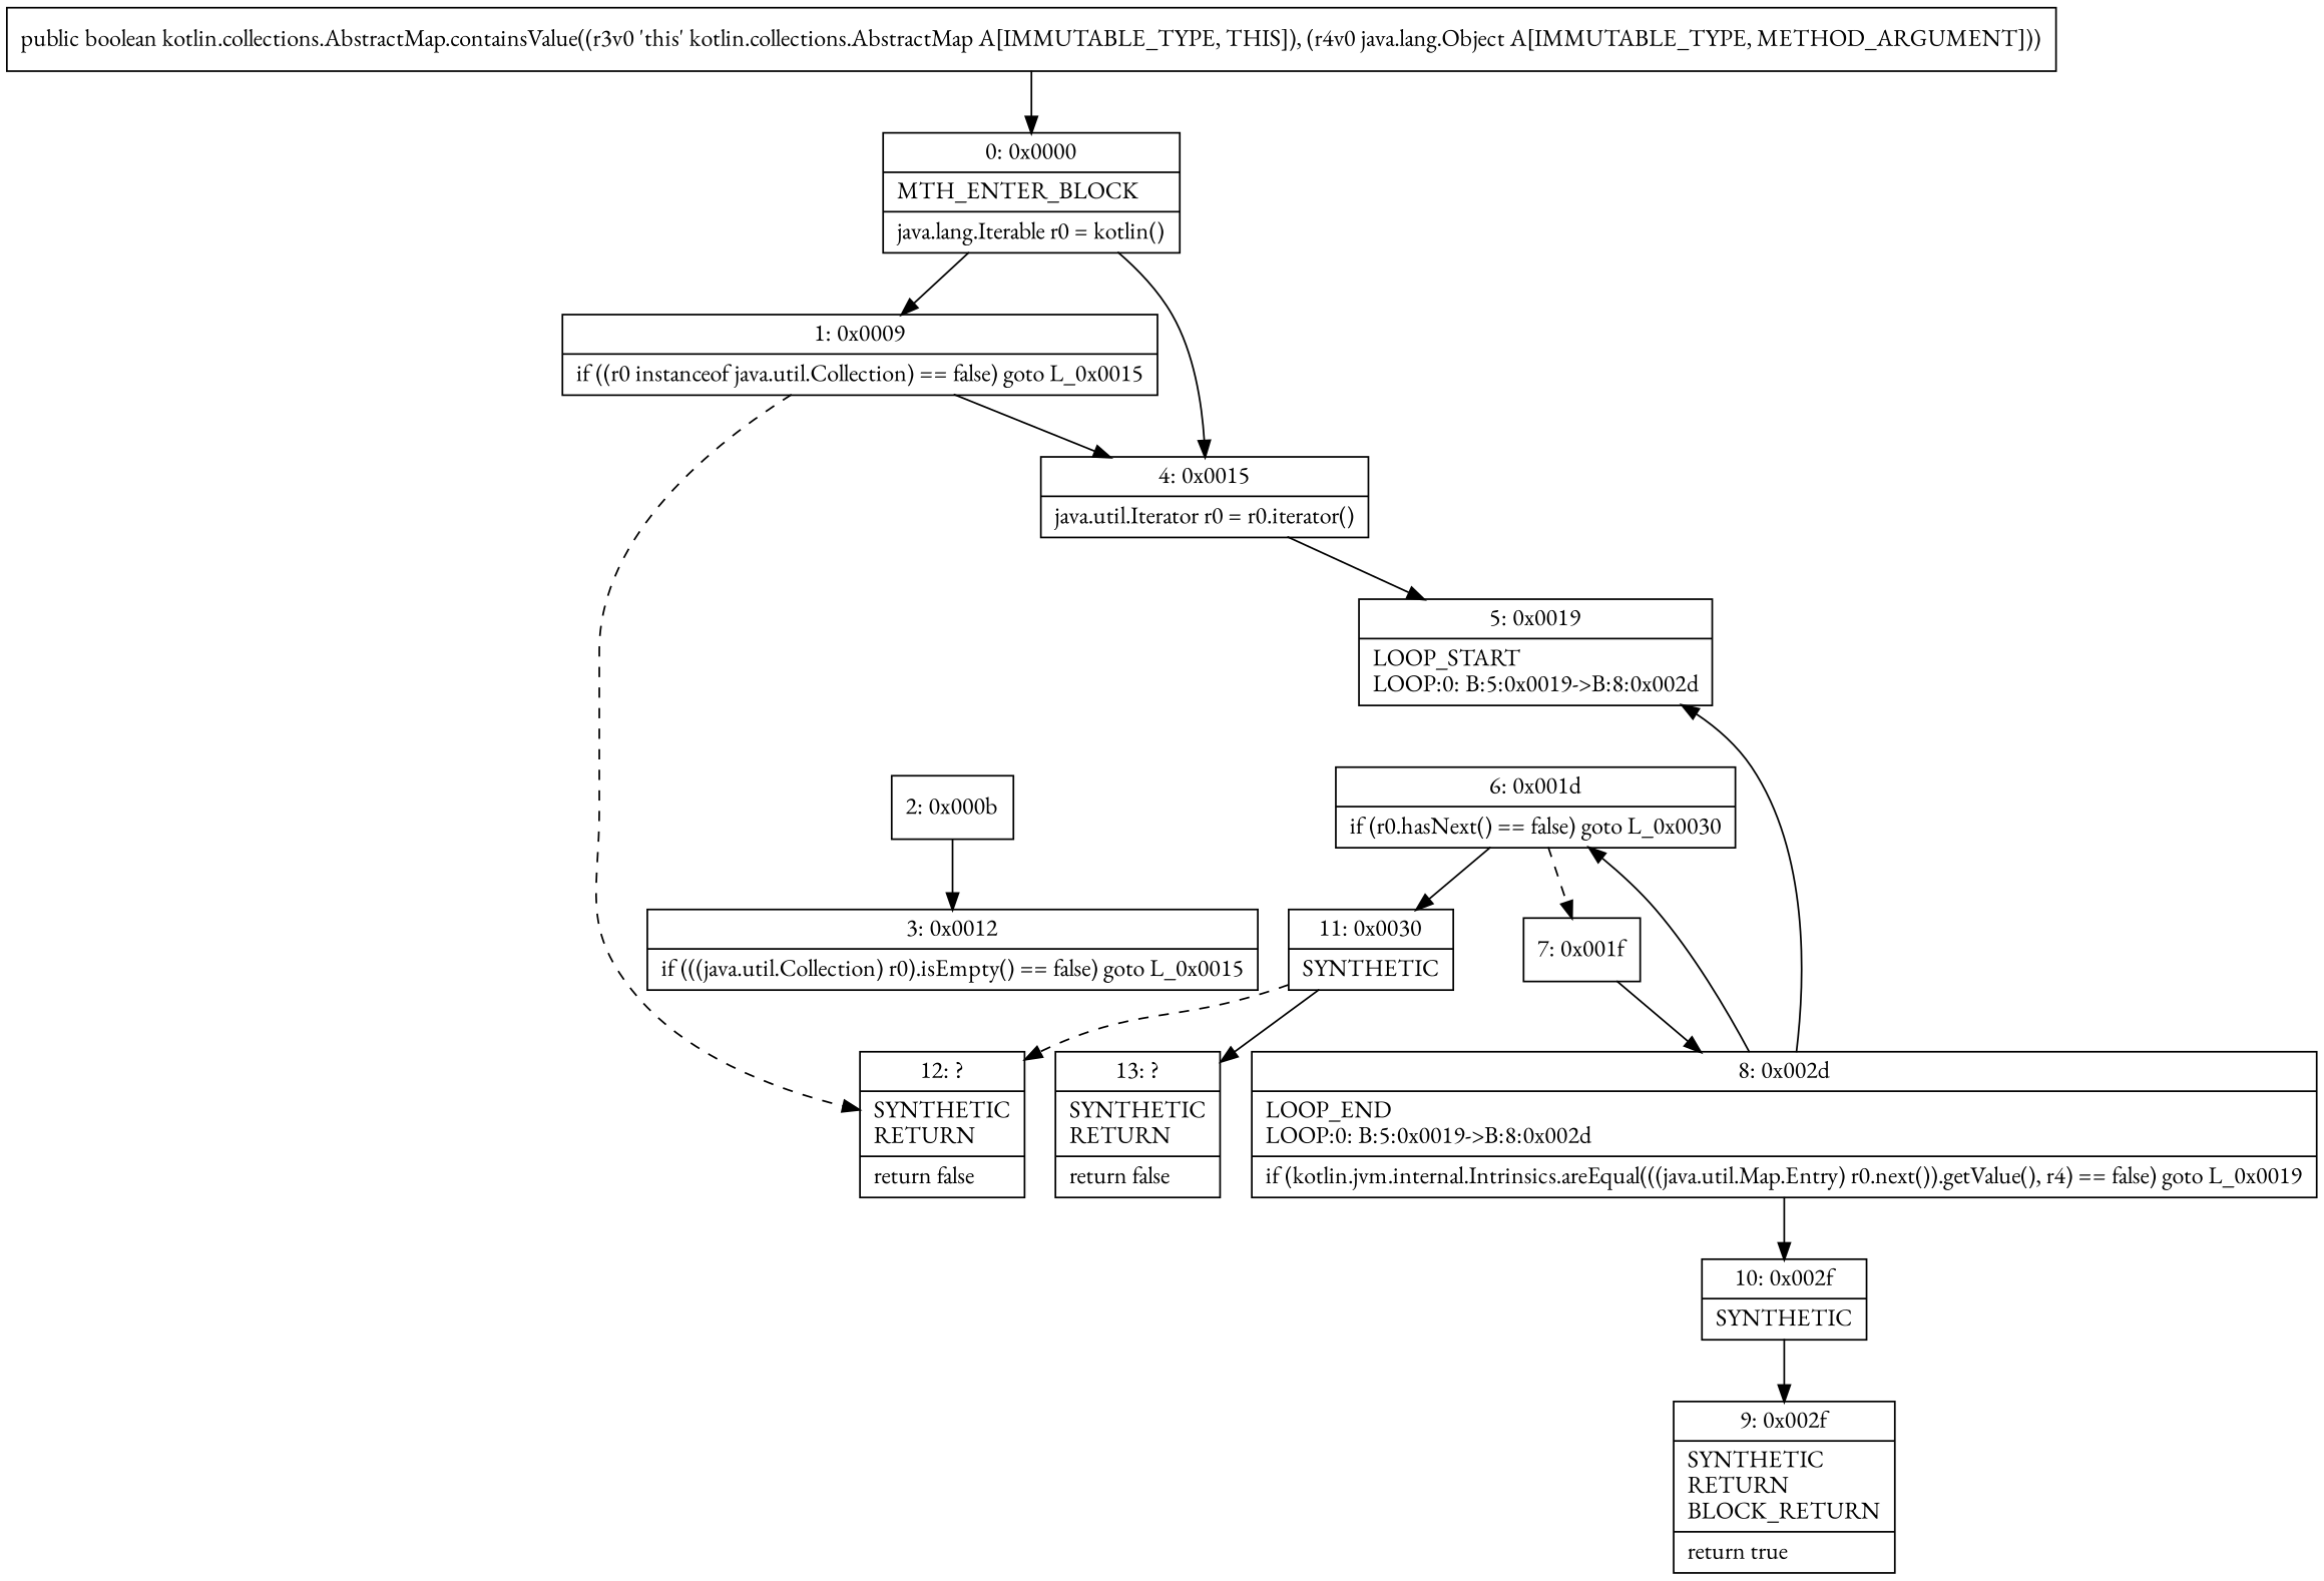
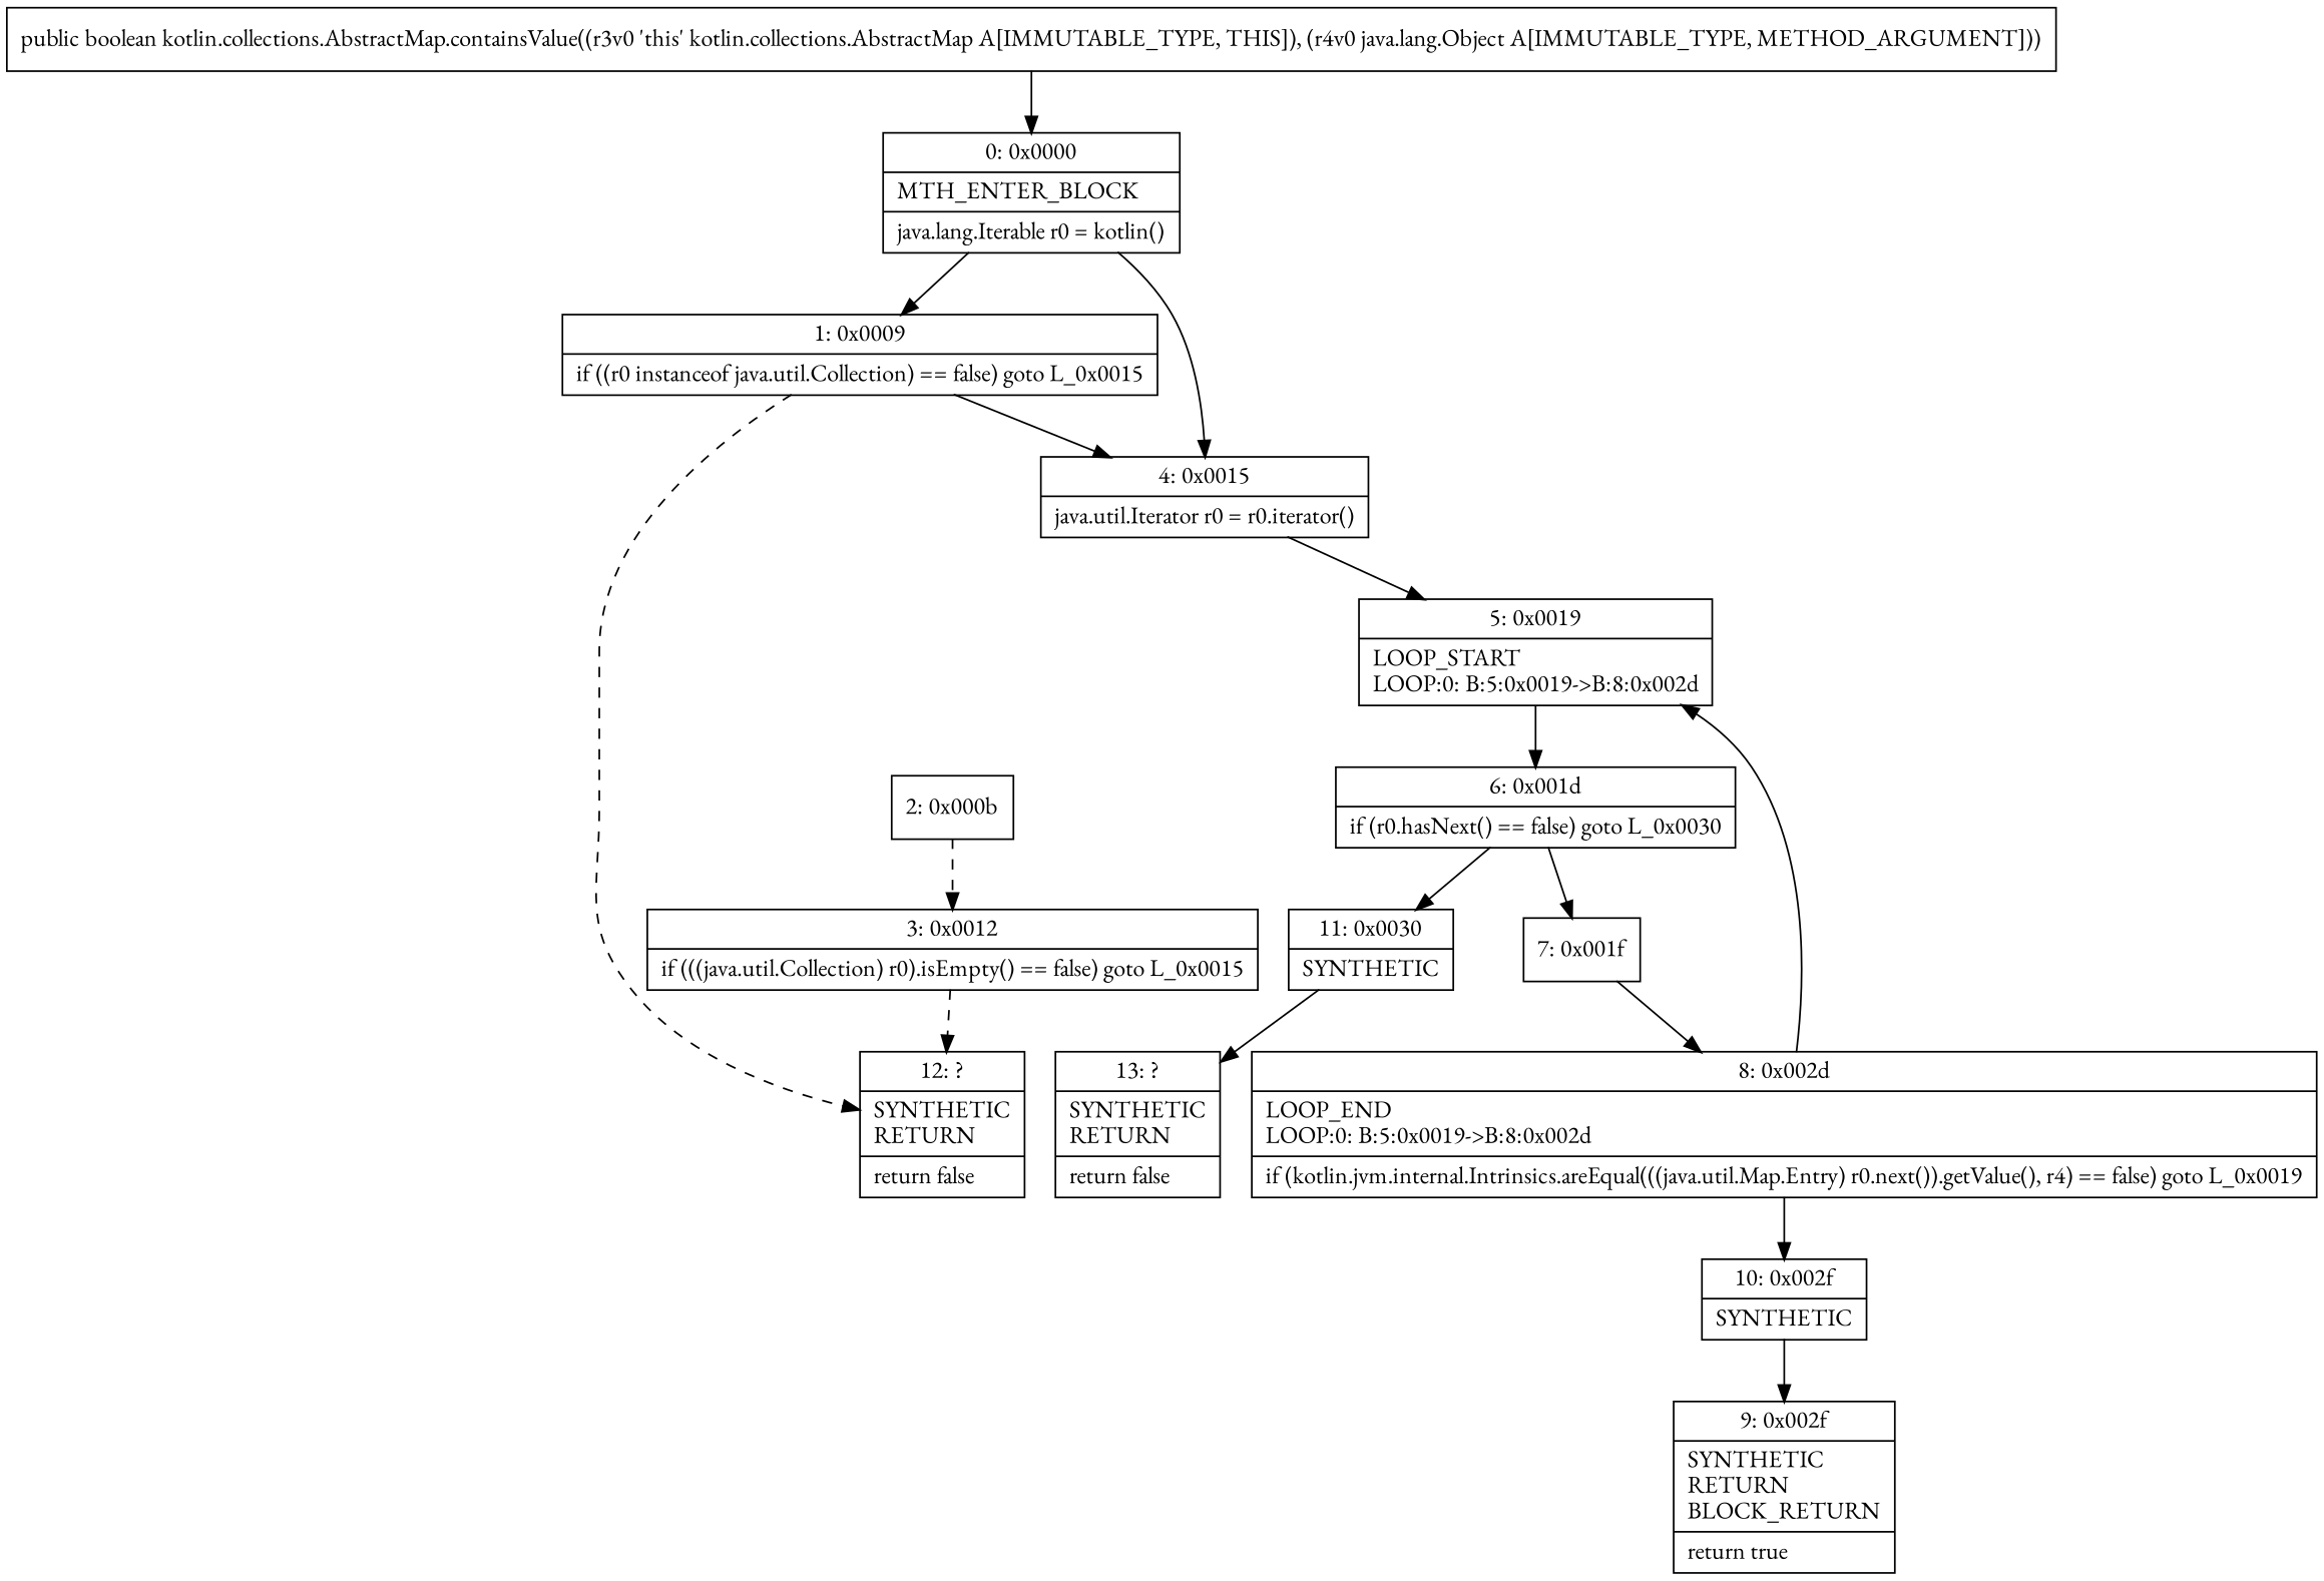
  digraph {
    fontname="EB Garamond"
    node [fontname="EB Garamond" shape=record]
    edge [fontname="EB Garamond"]
    n1 [label="{0\:\ 0x0000|MTH_ENTER_BLOCK\l|java.lang.Iterable r0 = kotlin()\l}"]
    n2 [label="{1\:\ 0x0009|if ((r0 instanceof java.util.Collection) == false) goto L_0x0015\l}"]
    n3 [label="{4\:\ 0x0015|java.util.Iterator r0 = r0.iterator()\l}"]
    n4 [label="{12\:\ ?|SYNTHETIC\lRETURN\l|return false\l}"]
    n5 [label="{2\:\ 0x000b}"]
    n6 [label="{3\:\ 0x0012|if (((java.util.Collection) r0).isEmpty() == false) goto L_0x0015\l}"]
    n7 [label="{5\:\ 0x0019|LOOP_START\lLOOP:0: B:5:0x0019\-\>B:8:0x002d\l}"]
    n8 [label="{6\:\ 0x001d|if (r0.hasNext() == false) goto L_0x0030\l}"]
    n9 [label="{7\:\ 0x001f}"]
    n10 [label="{11\:\ 0x0030|SYNTHETIC\l}"]
    n11 [label="{8\:\ 0x002d|LOOP_END\lLOOP:0: B:5:0x0019\-\>B:8:0x002d\l|if (kotlin.jvm.internal.Intrinsics.areEqual(((java.util.Map.Entry) r0.next()).getValue(), r4) == false) goto L_0x0019\l}"]
    n12 [label="{13\:\ ?|SYNTHETIC\lRETURN\l|return false\l}"]
    n13 [label="{10\:\ 0x002f|SYNTHETIC\l}"]
    n14 [label="{9\:\ 0x002f|SYNTHETIC\lRETURN\lBLOCK_RETURN\l|return true\l}"]
    n15 [label="{public boolean kotlin.collections.AbstractMap.containsValue((r3v0 'this' kotlin.collections.AbstractMap A[IMMUTABLE_TYPE, THIS]), (r4v0 java.lang.Object A[IMMUTABLE_TYPE, METHOD_ARGUMENT])) }"]
    n1 -> n2
    n1 -> n3
    n2 -> n3
    n2 -> n4 [style=dashed]
    n3 -> n7
-   n5 -> n6
-   n10 -> n4 [style=dashed]
-   n11 -> n8
-   n8 -> n9 [style=dashed]
+   n5 -> n6 [style=dashed]
+   n6 -> n4 [style=dashed]
+   n7 -> n8
+   n8 -> n9 [style=solid]
    n8 -> n10
    n9 -> n11
    n10 -> n12
    n11 -> n7
    n11 -> n13 [style=solid]
    n13 -> n14
    n15 -> n1
  }
